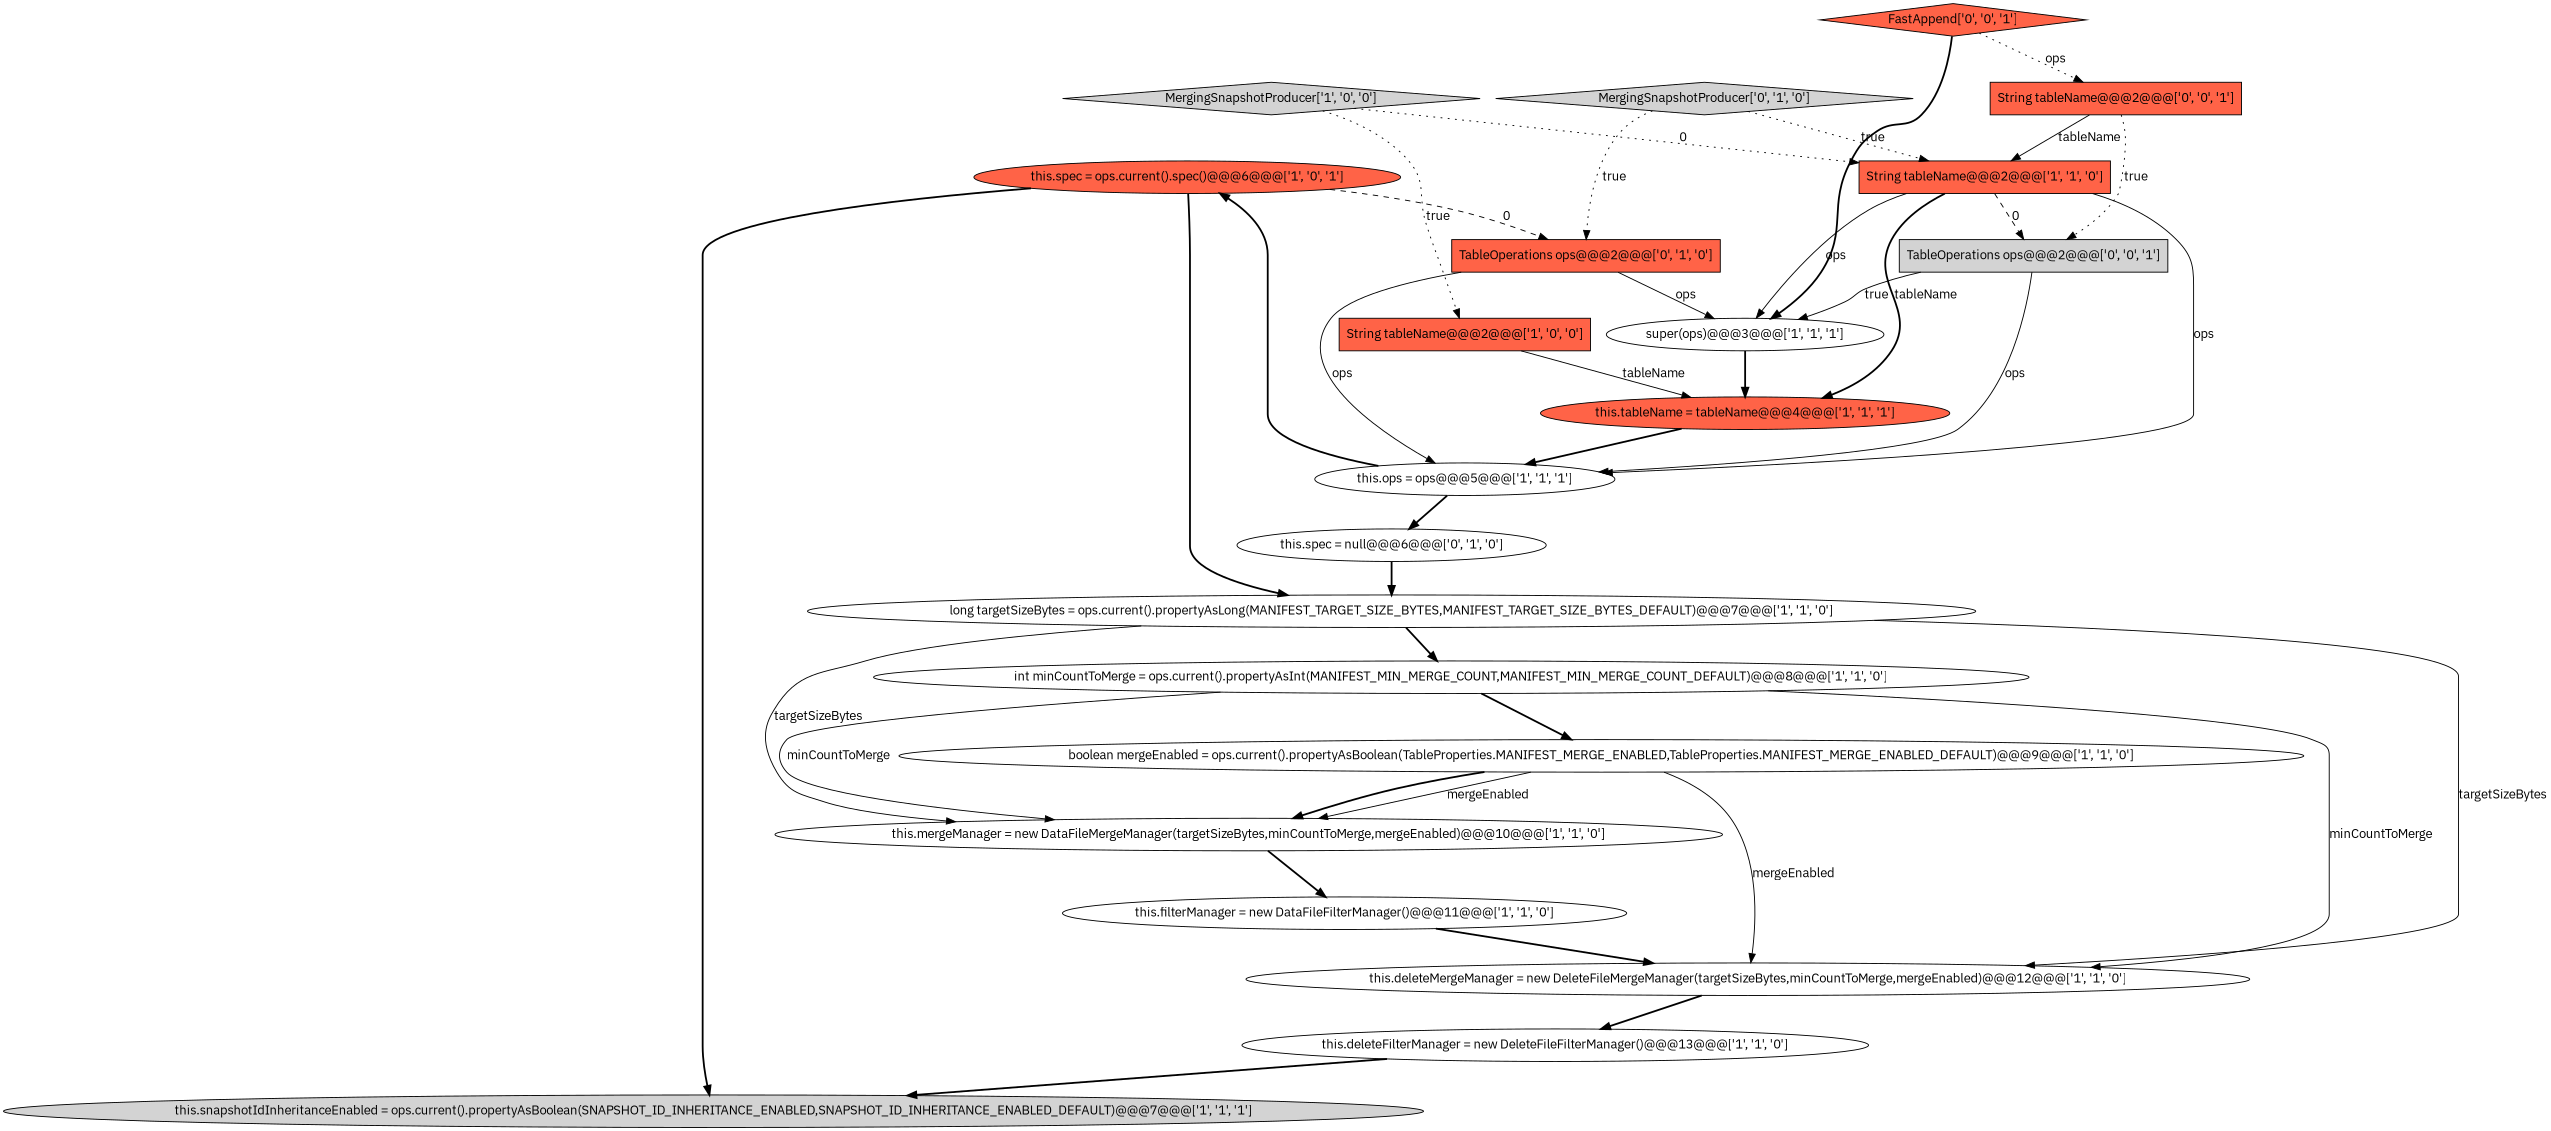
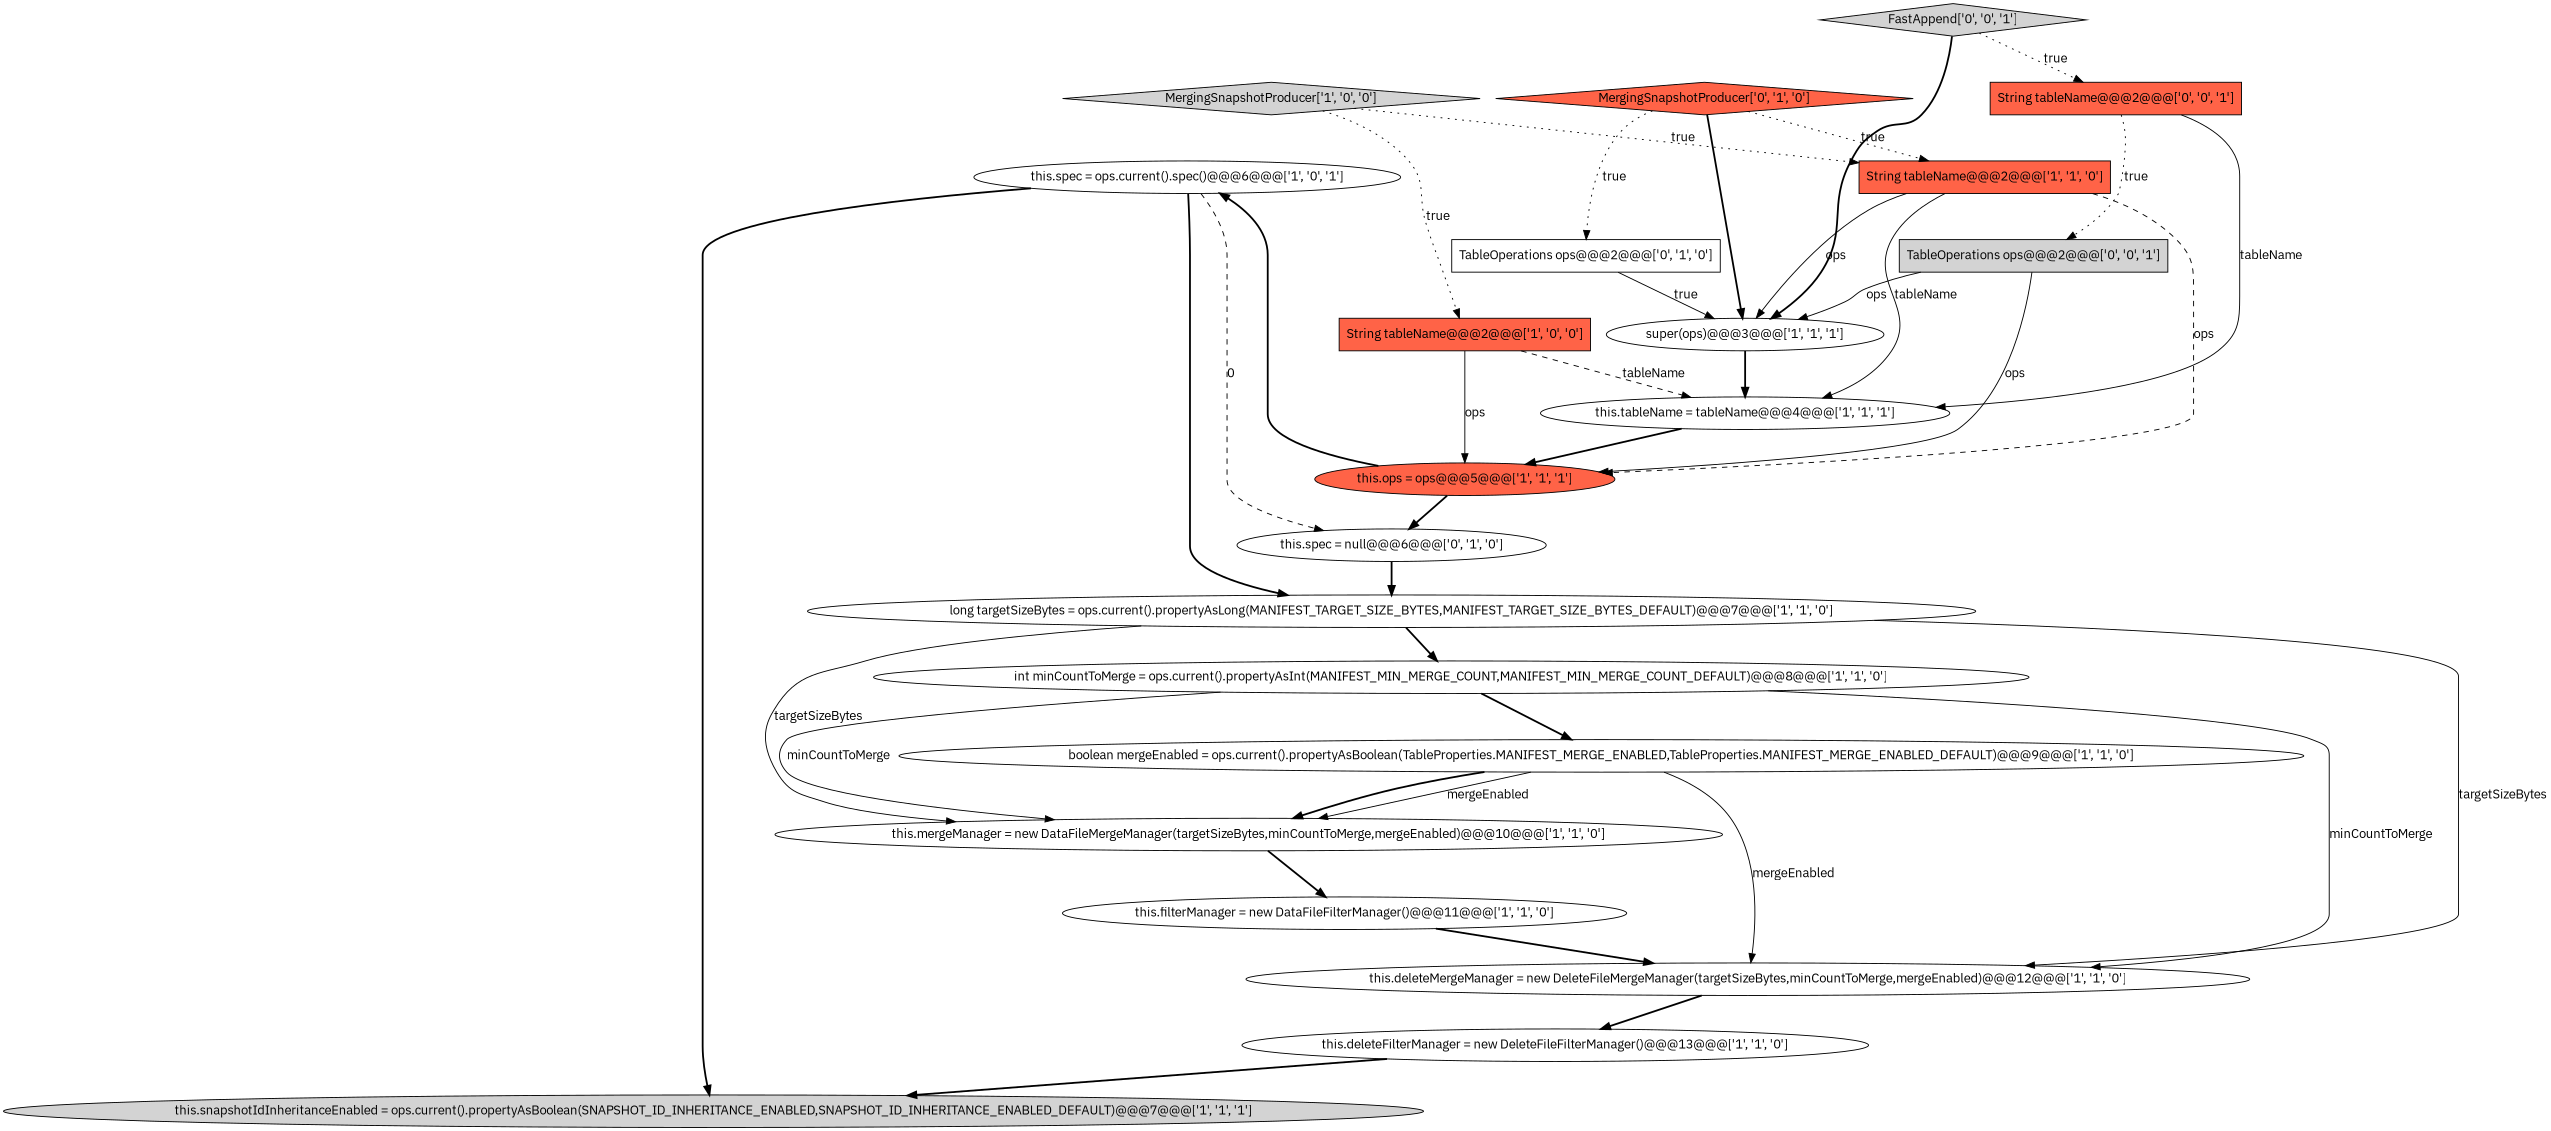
  digraph {
    fontname="IBM Plex Sans"
    node [fillcolor=white fontname="IBM Plex Sans" shape=ellipse style=filled]
    edge [fontname="IBM Plex Sans" style=bold]
    n1 [label="this.deleteMergeManager = new DeleteFileMergeManager(targetSizeBytes,minCountToMerge,mergeEnabled)@@@12@@@['1', '1', '0']"]
    n2 [label="this.deleteFilterManager = new DeleteFileFilterManager()@@@13@@@['1', '1', '0']"]
    n3 [fillcolor=lightgray label="this.snapshotIdInheritanceEnabled = ops.current().propertyAsBoolean(SNAPSHOT_ID_INHERITANCE_ENABLED,SNAPSHOT_ID_INHERITANCE_ENABLED_DEFAULT)@@@7@@@['1', '1', '1']"]
    n4 [label="int minCountToMerge = ops.current().propertyAsInt(MANIFEST_MIN_MERGE_COUNT,MANIFEST_MIN_MERGE_COUNT_DEFAULT)@@@8@@@['1', '1', '0']"]
    n5 [label="boolean mergeEnabled = ops.current().propertyAsBoolean(TableProperties.MANIFEST_MERGE_ENABLED,TableProperties.MANIFEST_MERGE_ENABLED_DEFAULT)@@@9@@@['1', '1', '0']"]
    n6 [label="this.mergeManager = new DataFileMergeManager(targetSizeBytes,minCountToMerge,mergeEnabled)@@@10@@@['1', '1', '0']"]
    n7 [label="this.filterManager = new DataFileFilterManager()@@@11@@@['1', '1', '0']"]
    n8 [label="long targetSizeBytes = ops.current().propertyAsLong(MANIFEST_TARGET_SIZE_BYTES,MANIFEST_TARGET_SIZE_BYTES_DEFAULT)@@@7@@@['1', '1', '0']"]
    n9 [fillcolor=lightgray label="TableOperations ops@@@2@@@['0', '0', '1']" shape=box]
    n10 [label="super(ops)@@@3@@@['1', '1', '1']"]
-   n11 [label="this.ops = ops@@@5@@@['1', '1', '1']"]
-   n12 [fillcolor=tomato label="this.tableName = tableName@@@4@@@['1', '1', '1']"]
-   n13 [fillcolor=tomato label="this.spec = ops.current().spec()@@@6@@@['1', '0', '1']"]
+   n11 [fillcolor=tomato label="this.ops = ops@@@5@@@['1', '1', '1']"]
+   n12 [label="this.tableName = tableName@@@4@@@['1', '1', '1']"]
+   n13 [label="this.spec = ops.current().spec()@@@6@@@['1', '0', '1']"]
    n14 [label="this.spec = null@@@6@@@['0', '1', '0']"]
    n15 [fillcolor=lightgray label="MergingSnapshotProducer['1', '0', '0']" shape=diamond]
    n16 [fillcolor=tomato label="String tableName@@@2@@@['1', '0', '0']" shape=box]
    n17 [fillcolor=tomato label="String tableName@@@2@@@['1', '1', '0']" shape=box]
-   n18 [fillcolor=lightgray label="MergingSnapshotProducer['0', '1', '0']" shape=diamond]
-   n19 [fillcolor=tomato label="TableOperations ops@@@2@@@['0', '1', '0']" shape=box]
+   n18 [fillcolor=tomato label="MergingSnapshotProducer['0', '1', '0']" shape=diamond]
+   n19 [label="TableOperations ops@@@2@@@['0', '1', '0']" shape=box]
    n20 [fillcolor=tomato label="String tableName@@@2@@@['0', '0', '1']" shape=box]
-   n21 [fillcolor=tomato label="FastAppend['0', '0', '1']" shape=diamond]
+   n21 [fillcolor=lightgray label="FastAppend['0', '0', '1']" shape=diamond]
    n1 -> n2
    n2 -> n3
    n4 -> n1 [label=minCountToMerge style=solid]
    n4 -> n5
    n4 -> n6 [label=minCountToMerge style=solid]
    n5 -> n1 [label=mergeEnabled style=solid]
    n5 -> n6
    n5 -> n6 [label=mergeEnabled style=solid]
    n6 -> n7
    n7 -> n1
    n8 -> n1 [label=targetSizeBytes style=solid]
    n8 -> n4
    n8 -> n6 [label=targetSizeBytes style=solid]
-   n9 -> n10 [label=true style=solid]
+   n9 -> n10 [label=ops style=solid]
    n9 -> n11 [label=ops style=solid]
    n10 -> n12
    n11 -> n13
    n11 -> n14
    n12 -> n11
    n13 -> n3
    n13 -> n8
-   n13 -> n19 [label=0 style=dashed]
+   n13 -> n14 [label=0 style=dashed]
    n14 -> n8
    n15 -> n16 [label=true style=dotted]
-   n15 -> n17 [label=0 style=dotted]
-   n16 -> n12 [label=tableName style=solid]
-   n17 -> n9 [label=0 style=dashed]
+   n15 -> n17 [label=true style=dotted]
+   n16 -> n12 [label=tableName style=dashed]
    n17 -> n10 [label=ops style=solid]
-   n17 -> n11 [label=ops style=solid]
-   n17 -> n12 [label=tableName]
+   n17 -> n11 [label=ops style=dashed]
+   n17 -> n12 [label=tableName style=solid]
+   n18 -> n10
    n18 -> n17 [label=true style=dotted]
    n18 -> n19 [label=true style=dotted]
-   n19 -> n10 [label=ops style=solid]
-   n19 -> n11 [label=ops style=solid]
+   n19 -> n10 [label=true style=solid]
+   n16 -> n11 [label=ops style=solid]
    n20 -> n9 [label=true style=dotted]
-   n20 -> n17 [label=tableName style=solid]
+   n20 -> n12 [label=tableName style=solid]
    n21 -> n10
-   n21 -> n20 [label=ops style=dotted]
+   n21 -> n20 [label=true style=dotted]
  }
